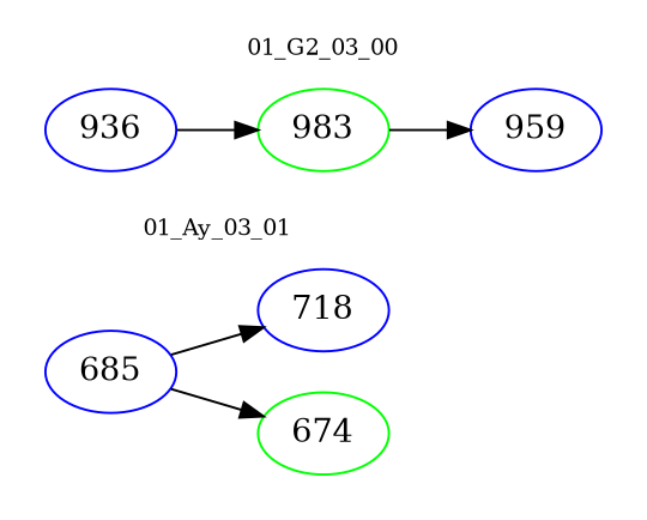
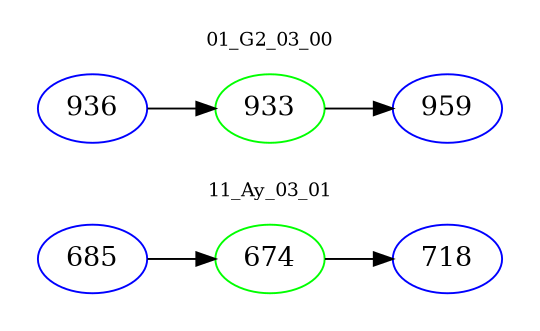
  digraph {
    rankdir=LR
    node [color=blue]
    edge [color=black]
    n1 [label=685]
    n2 [color=green label=674]
    n3 [label=718]
    n4 [label=936]
-   n5 [color=green label=983]
+   n5 [color=green label=933]
    n6 [label=959]
    subgraph cluster_1 {
      color=white
      fontsize=10
-     label="01_Ay_03_01"
+     label="11_Ay_03_01"
      n1
      n2
      n3
    }
    subgraph cluster_2 {
      color=white
      fontsize=10
      label="01_G2_03_00"
      n4
      n5
      n6
    }
    n1 -> n2
-   n1 -> n3
+   n2 -> n3
    n4 -> n5
    n5 -> n6
  }
